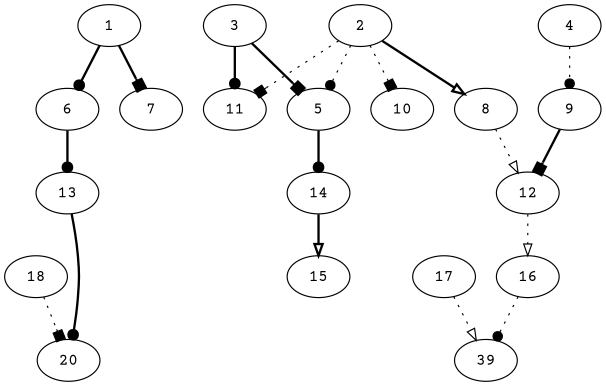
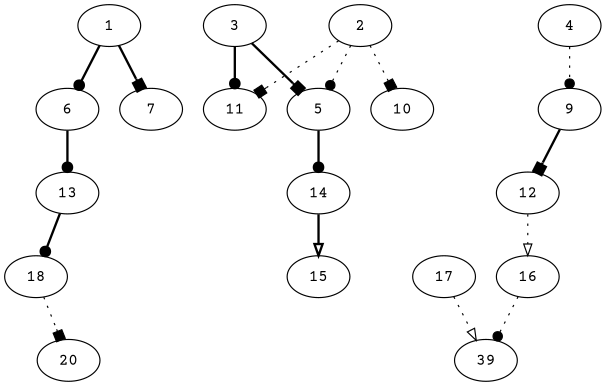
  digraph {
    fontname="Courier Prime"
    node [alpha=0.17 fontname="Courier Prime"]
    edge [arrowhead=dot fontname="Courier Prime" style=bold]
    1 [alpha=0.12 expect_size=1462152578149122048000]
    6 [alpha=0.20 expect_size=14510014970999078912]
    7 [alpha=0.15 expect_size=61148480899477344]
    13 [alpha=0.15 expect_size=880079271861212413952]
    18 [alpha=0.18 expect_size=1768799748766040064000]
    2 [alpha=0.02 expect_size=18789183831618872]
    5 [alpha=0.01 expect_size=22198921730341964]
-   8 [alpha=0.19 expect_size=22026701041762828288]
    10 [alpha=0.01 expect_size=580549623514157184]
    11 [alpha=0.19 expect_size=26726736222510456]
    14 [alpha=0.06 expect_size=116450353748616416]
    12 [expect_size=1465240046857527296]
    16 [expect_size=119064391287071309824]
    15 [alpha=0.20 expect_size=53779245370575656]
    3 [expect_size=500672301100957696000]
    4 [alpha=0.14 expect_size=1936070712053727232000]
    9 [alpha=0.06 expect_size=363957484723374144]
    n18 [expect_size=47654918237399384 label=39]
    17 [alpha=0.15 expect_size=168183431208673856]
    20 [alpha=0.16 expect_size=25573720064000000000]
    1 -> 6
    1 -> 7 [arrowhead=box]
    6 -> 13
-   13 -> 20
+   13 -> 18
    18 -> 20 [arrowhead=box style=dotted]
    2 -> 5 [style=dotted]
-   2 -> 8 [arrowhead=onormal]
    2 -> 10 [arrowhead=box style=dotted]
    2 -> 11 [arrowhead=box style=dotted]
    5 -> 14
-   8 -> 12 [arrowhead=onormal style=dotted]
    14 -> 15 [arrowhead=onormal]
    12 -> 16 [arrowhead=onormal style=dotted]
    16 -> n18 [style=dotted]
    3 -> 5 [arrowhead=box]
    3 -> 11
    4 -> 9 [style=dotted]
    9 -> 12 [arrowhead=box]
    17 -> n18 [arrowhead=onormal style=dotted]
  }
